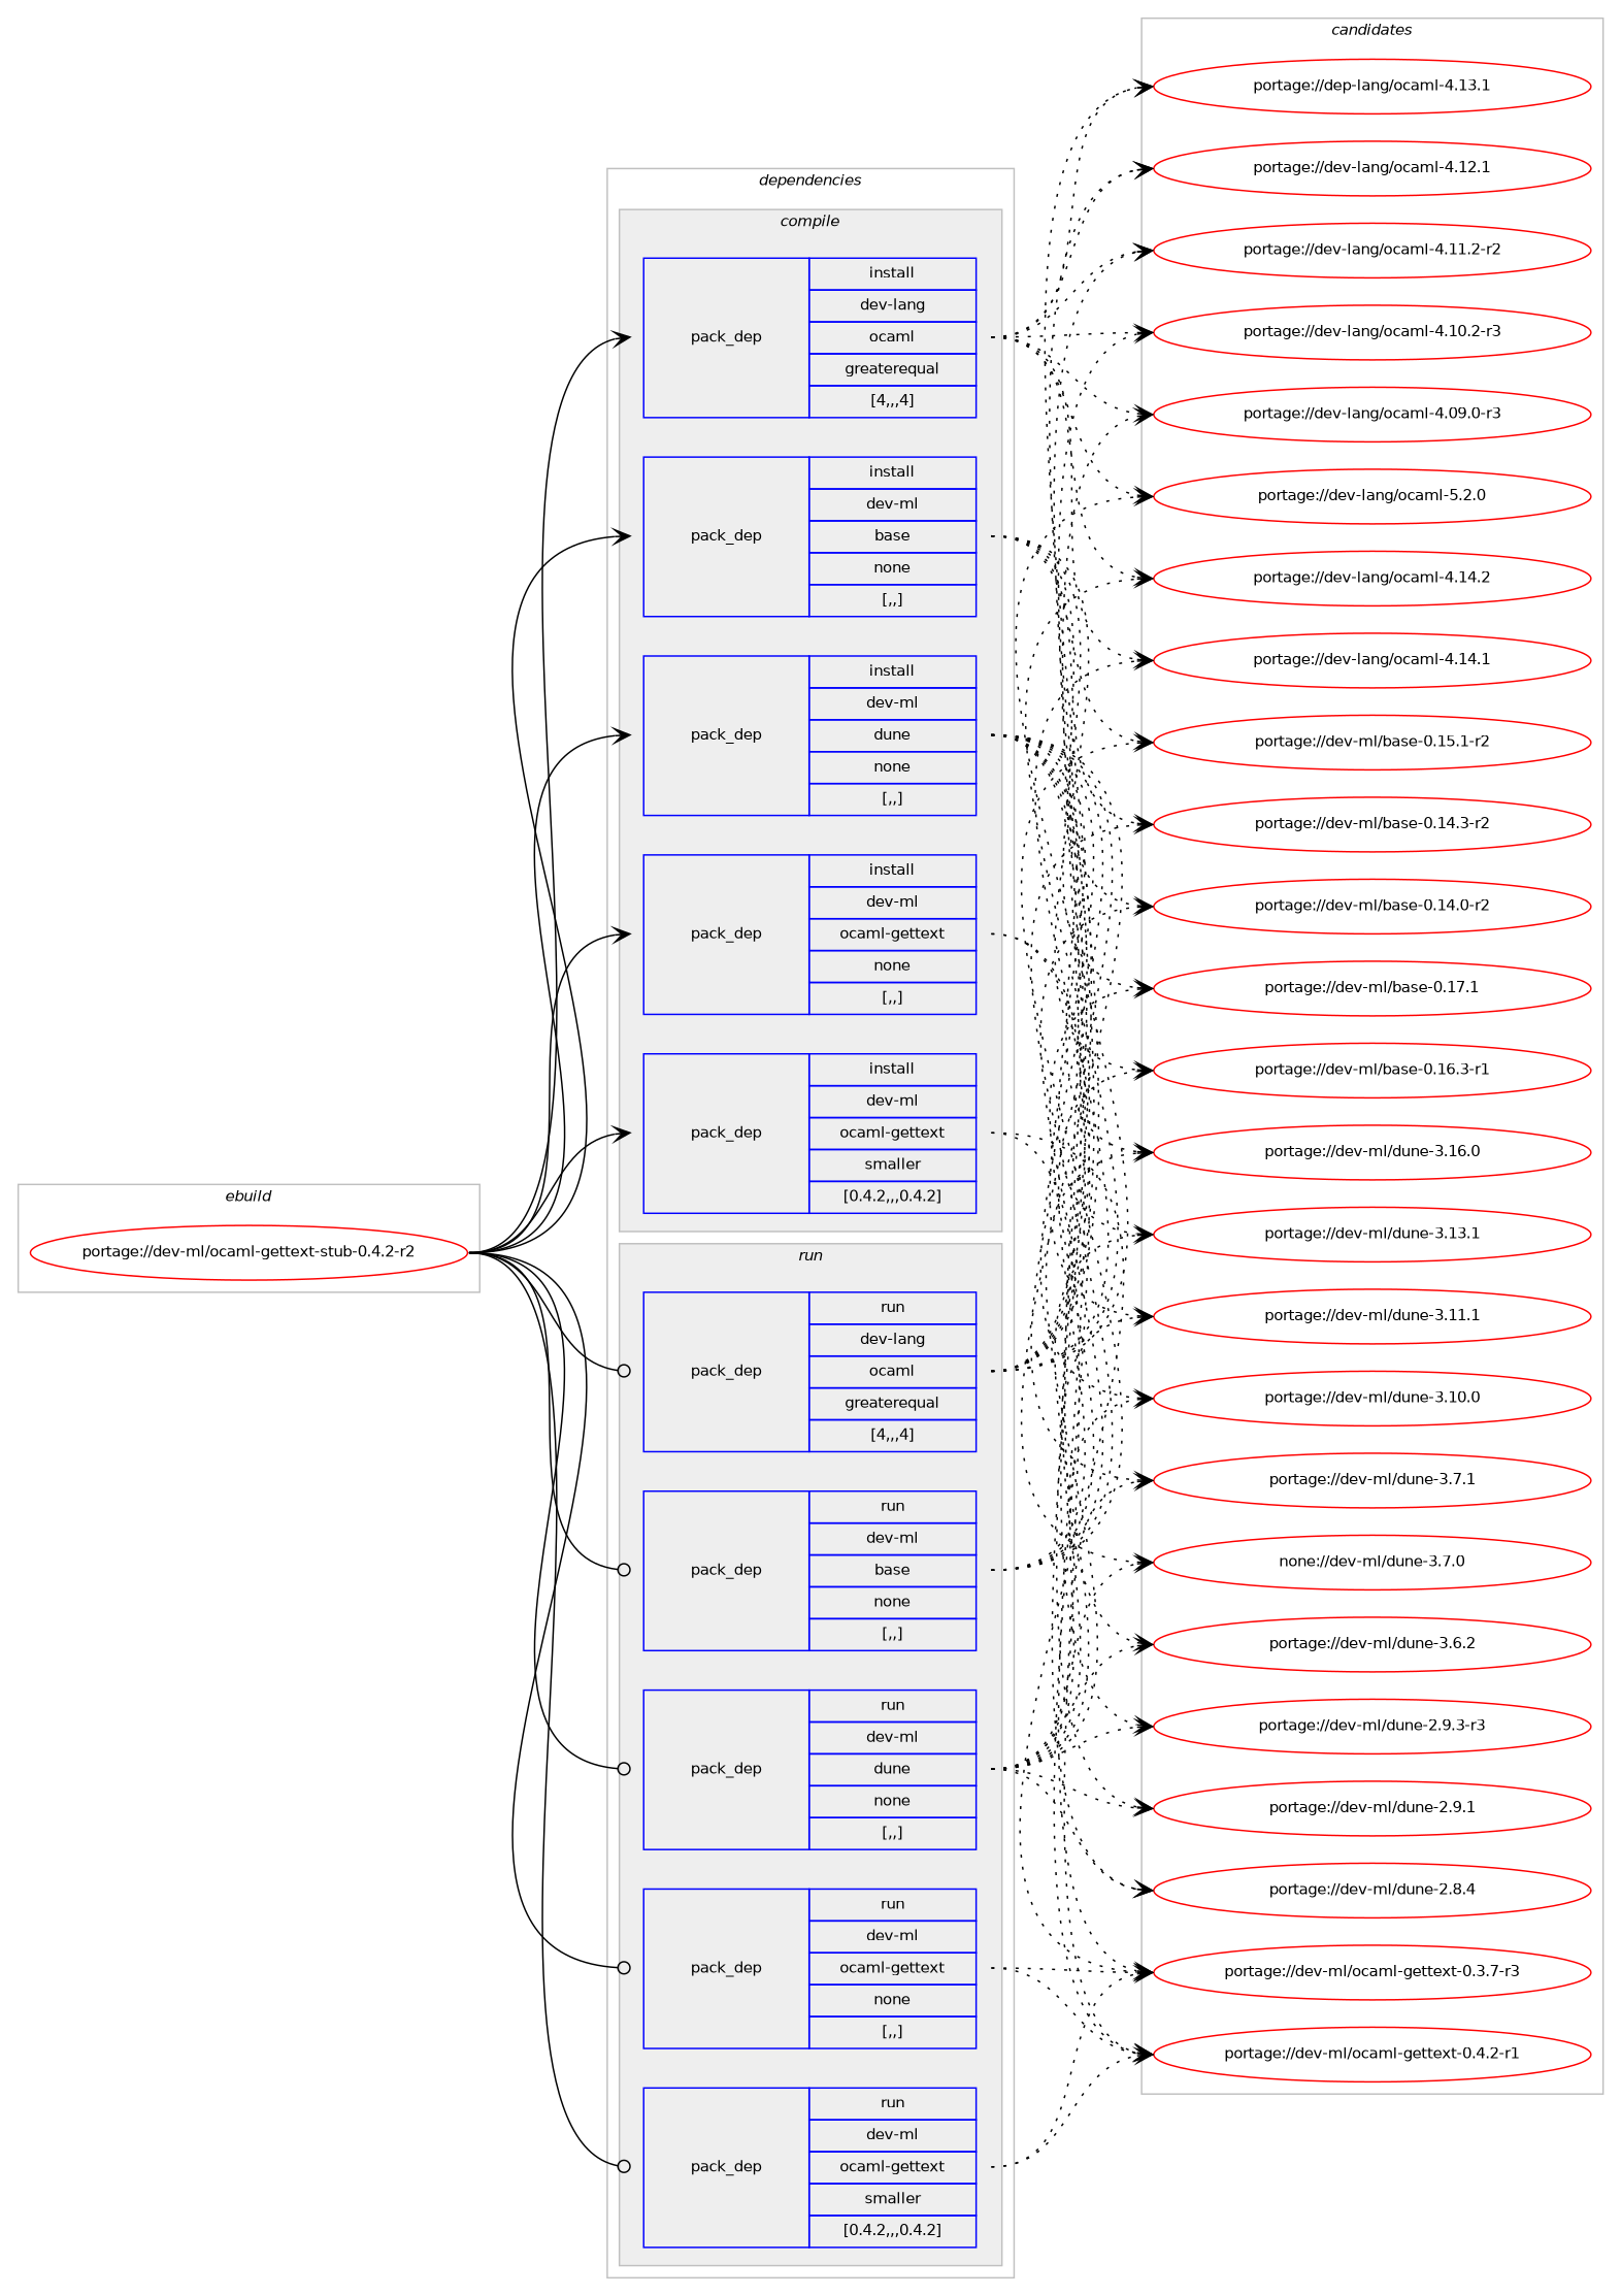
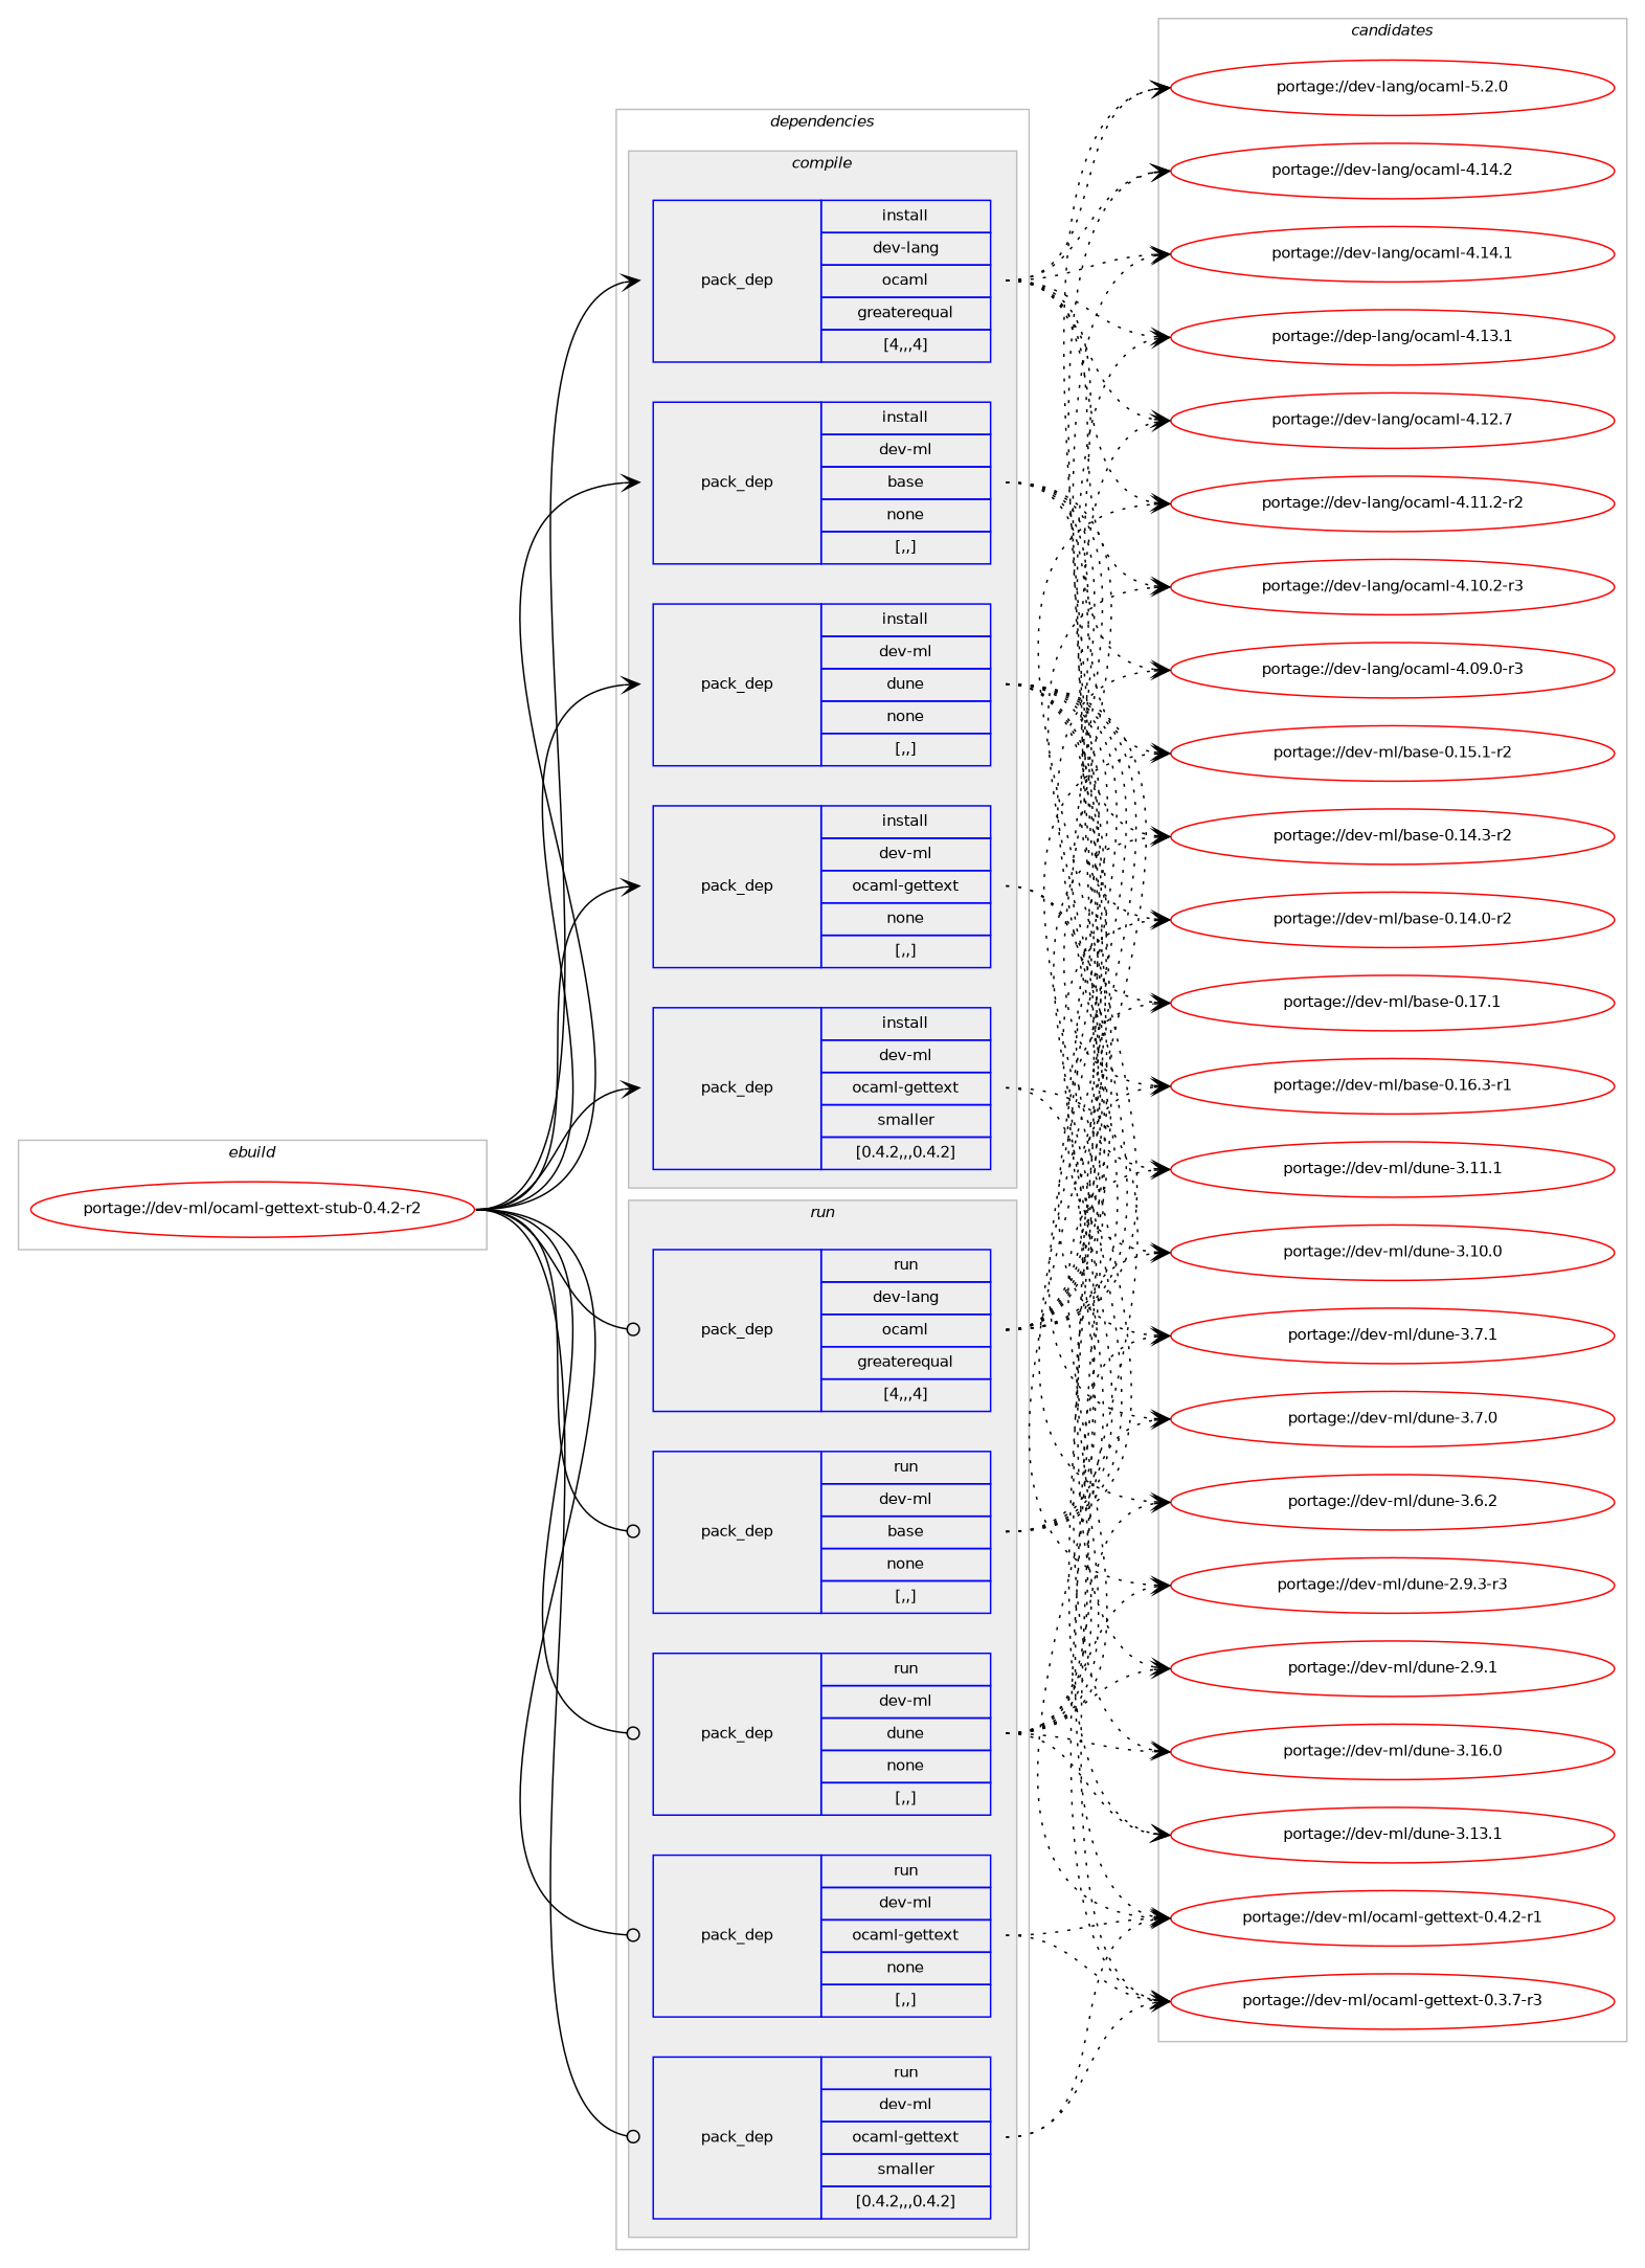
  digraph {
    compound=true
    concentrate=true
    fontname=Helvetica
    fontsize=10
    newrank=true
    rankdir=LR
    ranksep=1.5
    node [color=red fontname=Helvetica fontsize=10]
    edge [arrowhead=vee headport=w style=dotted tailport=e weight=100]
    n1 [label="portage://dev-ml/ocaml-gettext-stub-0.4.2-r2" width=4]
    n2 [color=blue label=<<TABLE BORDER="0" CELLBORDER="1" CELLSPACING="0" CELLPADDING="4" WIDTH="220"><TR><TD ROWSPAN="6" CELLPADDING="30">pack_dep</TD></TR><TR><TD WIDTH="110">install</TD></TR><TR><TD>dev-lang</TD></TR><TR><TD>ocaml</TD></TR><TR><TD>greaterequal</TD></TR><TR><TD>[4,,,4]</TD></TR></TABLE>> shape=none]
    n3 [color=blue label=<<TABLE BORDER="0" CELLBORDER="1" CELLSPACING="0" CELLPADDING="4" WIDTH="220"><TR><TD ROWSPAN="6" CELLPADDING="30">pack_dep</TD></TR><TR><TD WIDTH="110">install</TD></TR><TR><TD>dev-ml</TD></TR><TR><TD>base</TD></TR><TR><TD>none</TD></TR><TR><TD>[,,]</TD></TR></TABLE>> shape=none]
    n4 [color=blue label=<<TABLE BORDER="0" CELLBORDER="1" CELLSPACING="0" CELLPADDING="4" WIDTH="220"><TR><TD ROWSPAN="6" CELLPADDING="30">pack_dep</TD></TR><TR><TD WIDTH="110">install</TD></TR><TR><TD>dev-ml</TD></TR><TR><TD>dune</TD></TR><TR><TD>none</TD></TR><TR><TD>[,,]</TD></TR></TABLE>> shape=none]
    n5 [color=blue label=<<TABLE BORDER="0" CELLBORDER="1" CELLSPACING="0" CELLPADDING="4" WIDTH="220"><TR><TD ROWSPAN="6" CELLPADDING="30">pack_dep</TD></TR><TR><TD WIDTH="110">install</TD></TR><TR><TD>dev-ml</TD></TR><TR><TD>ocaml-gettext</TD></TR><TR><TD>none</TD></TR><TR><TD>[,,]</TD></TR></TABLE>> shape=none]
    n6 [color=blue label=<<TABLE BORDER="0" CELLBORDER="1" CELLSPACING="0" CELLPADDING="4" WIDTH="220"><TR><TD ROWSPAN="6" CELLPADDING="30">pack_dep</TD></TR><TR><TD WIDTH="110">install</TD></TR><TR><TD>dev-ml</TD></TR><TR><TD>ocaml-gettext</TD></TR><TR><TD>smaller</TD></TR><TR><TD>[0.4.2,,,0.4.2]</TD></TR></TABLE>> shape=none]
    n7 [color=blue label=<<TABLE BORDER="0" CELLBORDER="1" CELLSPACING="0" CELLPADDING="4" WIDTH="220"><TR><TD ROWSPAN="6" CELLPADDING="30">pack_dep</TD></TR><TR><TD WIDTH="110">run</TD></TR><TR><TD>dev-lang</TD></TR><TR><TD>ocaml</TD></TR><TR><TD>greaterequal</TD></TR><TR><TD>[4,,,4]</TD></TR></TABLE>> shape=none]
    n8 [color=blue label=<<TABLE BORDER="0" CELLBORDER="1" CELLSPACING="0" CELLPADDING="4" WIDTH="220"><TR><TD ROWSPAN="6" CELLPADDING="30">pack_dep</TD></TR><TR><TD WIDTH="110">run</TD></TR><TR><TD>dev-ml</TD></TR><TR><TD>base</TD></TR><TR><TD>none</TD></TR><TR><TD>[,,]</TD></TR></TABLE>> shape=none]
    n9 [color=blue label=<<TABLE BORDER="0" CELLBORDER="1" CELLSPACING="0" CELLPADDING="4" WIDTH="220"><TR><TD ROWSPAN="6" CELLPADDING="30">pack_dep</TD></TR><TR><TD WIDTH="110">run</TD></TR><TR><TD>dev-ml</TD></TR><TR><TD>dune</TD></TR><TR><TD>none</TD></TR><TR><TD>[,,]</TD></TR></TABLE>> shape=none]
    n10 [color=blue label=<<TABLE BORDER="0" CELLBORDER="1" CELLSPACING="0" CELLPADDING="4" WIDTH="220"><TR><TD ROWSPAN="6" CELLPADDING="30">pack_dep</TD></TR><TR><TD WIDTH="110">run</TD></TR><TR><TD>dev-ml</TD></TR><TR><TD>ocaml-gettext</TD></TR><TR><TD>none</TD></TR><TR><TD>[,,]</TD></TR></TABLE>> shape=none]
    n11 [color=blue label=<<TABLE BORDER="0" CELLBORDER="1" CELLSPACING="0" CELLPADDING="4" WIDTH="220"><TR><TD ROWSPAN="6" CELLPADDING="30">pack_dep</TD></TR><TR><TD WIDTH="110">run</TD></TR><TR><TD>dev-ml</TD></TR><TR><TD>ocaml-gettext</TD></TR><TR><TD>smaller</TD></TR><TR><TD>[0.4.2,,,0.4.2]</TD></TR></TABLE>> shape=none]
    n12 [label="portage://dev-ml/dune-3.16.0" width=4]
    n13 [label="portage://dev-ml/dune-3.13.1" width=4]
    n14 [label="portage://dev-ml/dune-3.11.1" width=4]
    n15 [label="portage://dev-ml/dune-3.10.0" width=4]
    n16 [label="portage://dev-ml/dune-3.7.1" width=4]
-   n17 [label="none://dev-ml/dune-3.7.0" width=4]
+   n17 [label="portage://dev-ml/dune-3.7.0" width=4]
    n18 [label="portage://dev-ml/dune-3.6.2" width=4]
    n19 [label="portage://dev-ml/dune-2.9.3-r3" width=4]
    n20 [label="portage://dev-ml/dune-2.9.1" width=4]
-   n21 [label="portage://dev-ml/dune-2.8.4" width=4]
    n22 [label="portage://dev-lang/ocaml-5.2.0" width=4]
    n23 [label="portage://dev-lang/ocaml-4.14.2" width=4]
    n24 [label="portage://dev-lang/ocaml-4.14.1" width=4]
    n25 [label="portage://dep-lang/ocaml-4.13.1" width=4]
-   n26 [label="portage://dev-lang/ocaml-4.12.1" width=4]
+   n26 [label="portage://dev-lang/ocaml-4.12.7" width=4]
    n27 [label="portage://dev-lang/ocaml-4.11.2-r2" width=4]
    n28 [label="portage://dev-lang/ocaml-4.10.2-r3" width=4]
    n29 [label="portage://dev-lang/ocaml-4.09.0-r3" width=4]
    n30 [label="portage://dev-ml/base-0.17.1" width=4]
    n31 [label="portage://dev-ml/base-0.16.3-r1" width=4]
    n32 [label="portage://dev-ml/base-0.15.1-r2" width=4]
    n33 [label="portage://dev-ml/base-0.14.3-r2" width=4]
    n34 [label="portage://dev-ml/base-0.14.0-r2" width=4]
    n35 [label="portage://dev-ml/ocaml-gettext-0.4.2-r1" width=4]
    n36 [label="portage://dev-ml/ocaml-gettext-0.3.7-r3" width=4]
    subgraph cluster_1 {
      color=gray
      label=<<i>ebuild</i>>
      n1
    }
    subgraph cluster_2 {
      color=gray
      label=<<i>dependencies</i>>
      subgraph cluster_3 {
        color=gray
        fillcolor="#eeeeee"
        label=<<i>compile</i>>
        style=filled
        subgraph sub_4 {
          color=gray
          fillcolor="#eeeeee"
          label=<<i>compile</i>>
          style=filled
          n2
        }
        subgraph sub_5 {
          color=gray
          fillcolor="#eeeeee"
          label=<<i>compile</i>>
          style=filled
          n3
        }
        subgraph sub_6 {
          color=gray
          fillcolor="#eeeeee"
          label=<<i>compile</i>>
          style=filled
          n4
        }
        subgraph sub_7 {
          color=gray
          fillcolor="#eeeeee"
          label=<<i>compile</i>>
          style=filled
          n5
        }
        subgraph sub_8 {
          color=gray
          fillcolor="#eeeeee"
          label=<<i>compile</i>>
          style=filled
          n6
        }
      }
      subgraph cluster_9 {
        color=gray
        fillcolor="#eeeeee"
        label=<<i>compile and run</i>>
        style=filled
      }
      subgraph cluster_10 {
        color=gray
        fillcolor="#eeeeee"
        label=<<i>run</i>>
        style=filled
        subgraph sub_11 {
          color=gray
          fillcolor="#eeeeee"
          label=<<i>run</i>>
          style=filled
          n7
        }
        subgraph sub_12 {
          color=gray
          fillcolor="#eeeeee"
          label=<<i>run</i>>
          style=filled
          n8
        }
        subgraph sub_13 {
          color=gray
          fillcolor="#eeeeee"
          label=<<i>run</i>>
          style=filled
          n9
        }
        subgraph sub_14 {
          color=gray
          fillcolor="#eeeeee"
          label=<<i>run</i>>
          style=filled
          n10
        }
        subgraph sub_15 {
          color=gray
          fillcolor="#eeeeee"
          label=<<i>run</i>>
          style=filled
          n11
        }
      }
    }
    subgraph cluster_16 {
      color=gray
      label=<<i>candidates</i>>
      rank=same
      subgraph sub_17 {
        color=black
        label=<<i>candidates</i>>
        nodesep=1
        rank=same
        n12
        n13
        n14
        n15
        n16
        n17
        n18
        n19
        n20
-       n21
      }
      subgraph sub_18 {
        color=black
        label=<<i>candidates</i>>
        nodesep=1
        rank=same
        n22
        n23
        n24
        n25
        n26
        n27
        n28
        n29
      }
      subgraph sub_19 {
        color=black
        label=<<i>candidates</i>>
        nodesep=1
        rank=same
        n30
        n31
        n32
        n33
        n34
      }
      subgraph sub_20 {
        color=black
        label=<<i>candidates</i>>
        nodesep=1
        rank=same
        n12
        n13
        n14
        n15
        n16
        n17
        n18
        n19
        n20
-       n21
      }
      subgraph sub_21 {
        color=black
        label=<<i>candidates</i>>
        nodesep=1
        rank=same
        n35
        n36
      }
      subgraph sub_22 {
        color=black
        label=<<i>candidates</i>>
        nodesep=1
        rank=same
        n35
        n36
      }
      subgraph sub_23 {
        color=black
        label=<<i>candidates</i>>
        nodesep=1
        rank=same
        n22
        n23
        n24
        n25
        n26
        n27
        n28
        n29
      }
      subgraph sub_24 {
        color=black
        label=<<i>candidates</i>>
        nodesep=1
        rank=same
        n30
        n31
        n32
        n33
        n34
      }
      subgraph sub_25 {
        color=black
        label=<<i>candidates</i>>
        nodesep=1
        rank=same
        n35
        n36
      }
      subgraph sub_26 {
        color=black
        label=<<i>candidates</i>>
        nodesep=1
        rank=same
        n35
        n36
      }
    }
    n1 -> n2 [style=solid weight=20]
    n1 -> n3 [style=solid weight=20]
    n1 -> n4 [style=solid weight=20]
    n1 -> n5 [style=solid weight=20]
    n1 -> n6 [style=solid weight=20]
    n1 -> n7 [arrowhead=odot style=solid weight=20]
    n1 -> n8 [arrowhead=odot style=solid weight=20]
    n1 -> n9 [arrowhead=odot style=solid weight=20]
    n1 -> n10 [arrowhead=odot style=solid weight=20]
    n1 -> n11 [arrowhead=odot style=solid weight=20]
    n2 -> n22
    n2 -> n23
    n2 -> n24
    n2 -> n25
    n2 -> n26
    n2 -> n27
    n2 -> n28
    n2 -> n29
    n3 -> n30
    n3 -> n31
    n3 -> n32
    n3 -> n33
    n3 -> n34
    n4 -> n12
    n4 -> n13
    n4 -> n14
    n4 -> n15
    n4 -> n16
    n4 -> n17
    n4 -> n18
    n4 -> n19
    n4 -> n20
-   n4 -> n21
    n5 -> n35
    n5 -> n36
    n6 -> n35
    n6 -> n36
    n7 -> n22
    n7 -> n23
    n7 -> n24
    n7 -> n25
    n7 -> n26
    n7 -> n27
    n7 -> n28
    n7 -> n29
    n8 -> n30
    n8 -> n31
    n8 -> n32
    n8 -> n33
    n8 -> n34
    n9 -> n12
    n9 -> n13
    n9 -> n14
    n9 -> n15
    n9 -> n16
    n9 -> n17
    n9 -> n18
    n9 -> n19
    n9 -> n20
-   n9 -> n21
    n10 -> n35
    n10 -> n36
    n11 -> n35
    n11 -> n36
  }
